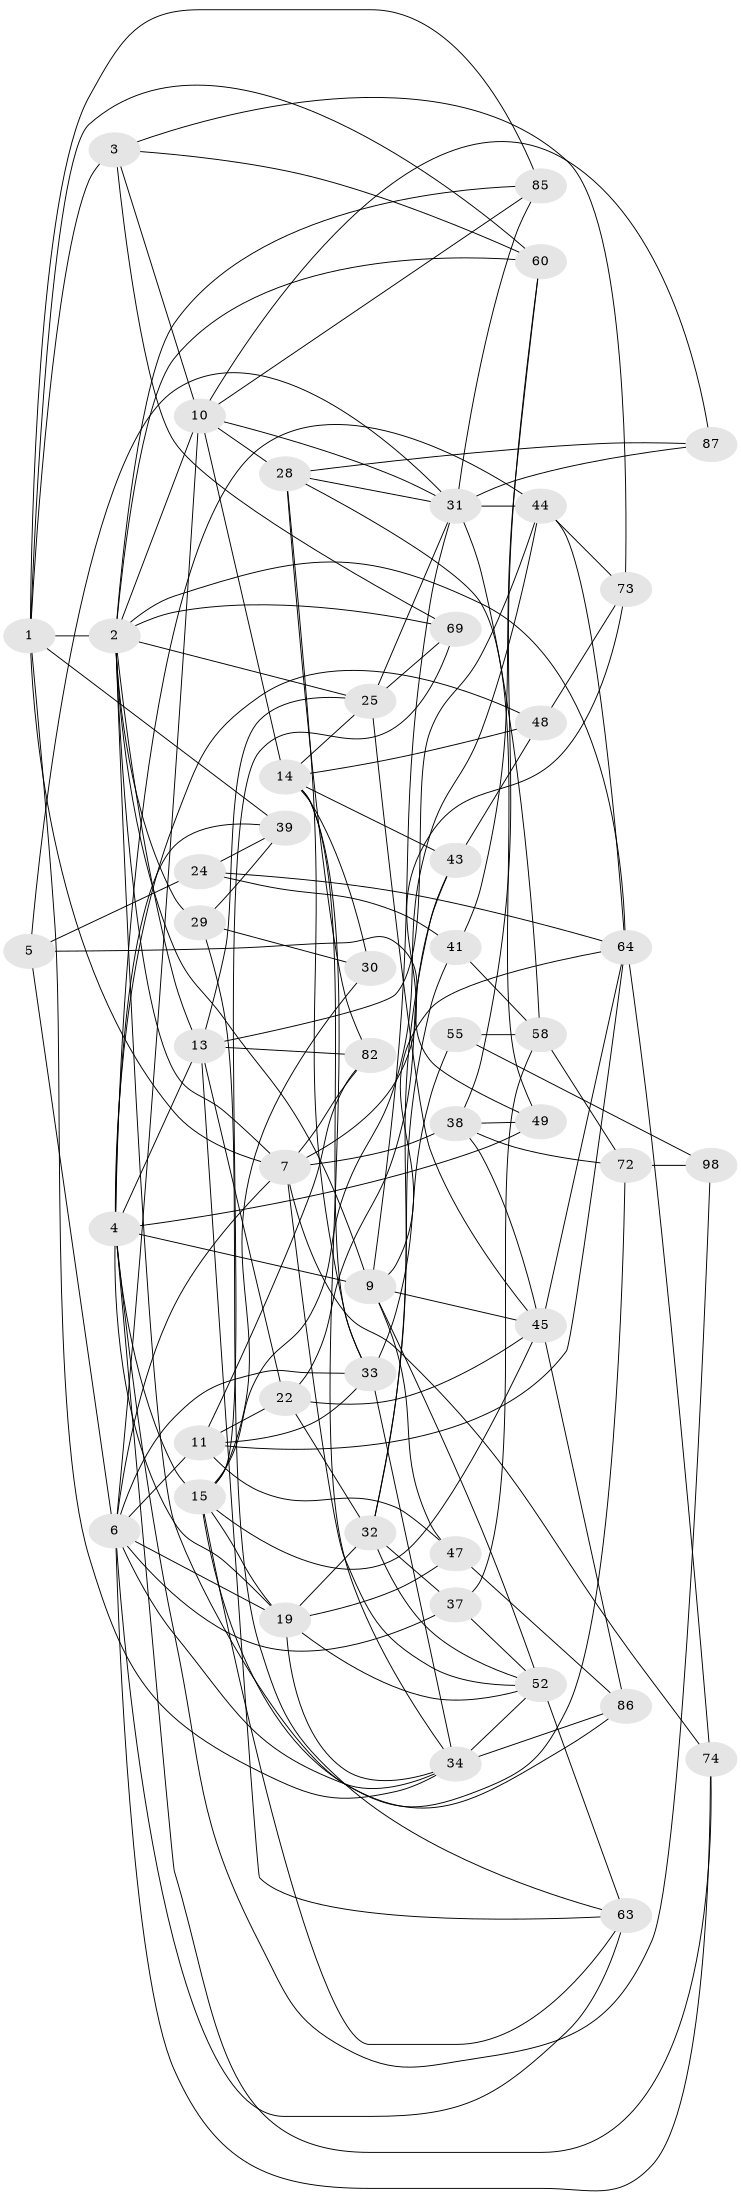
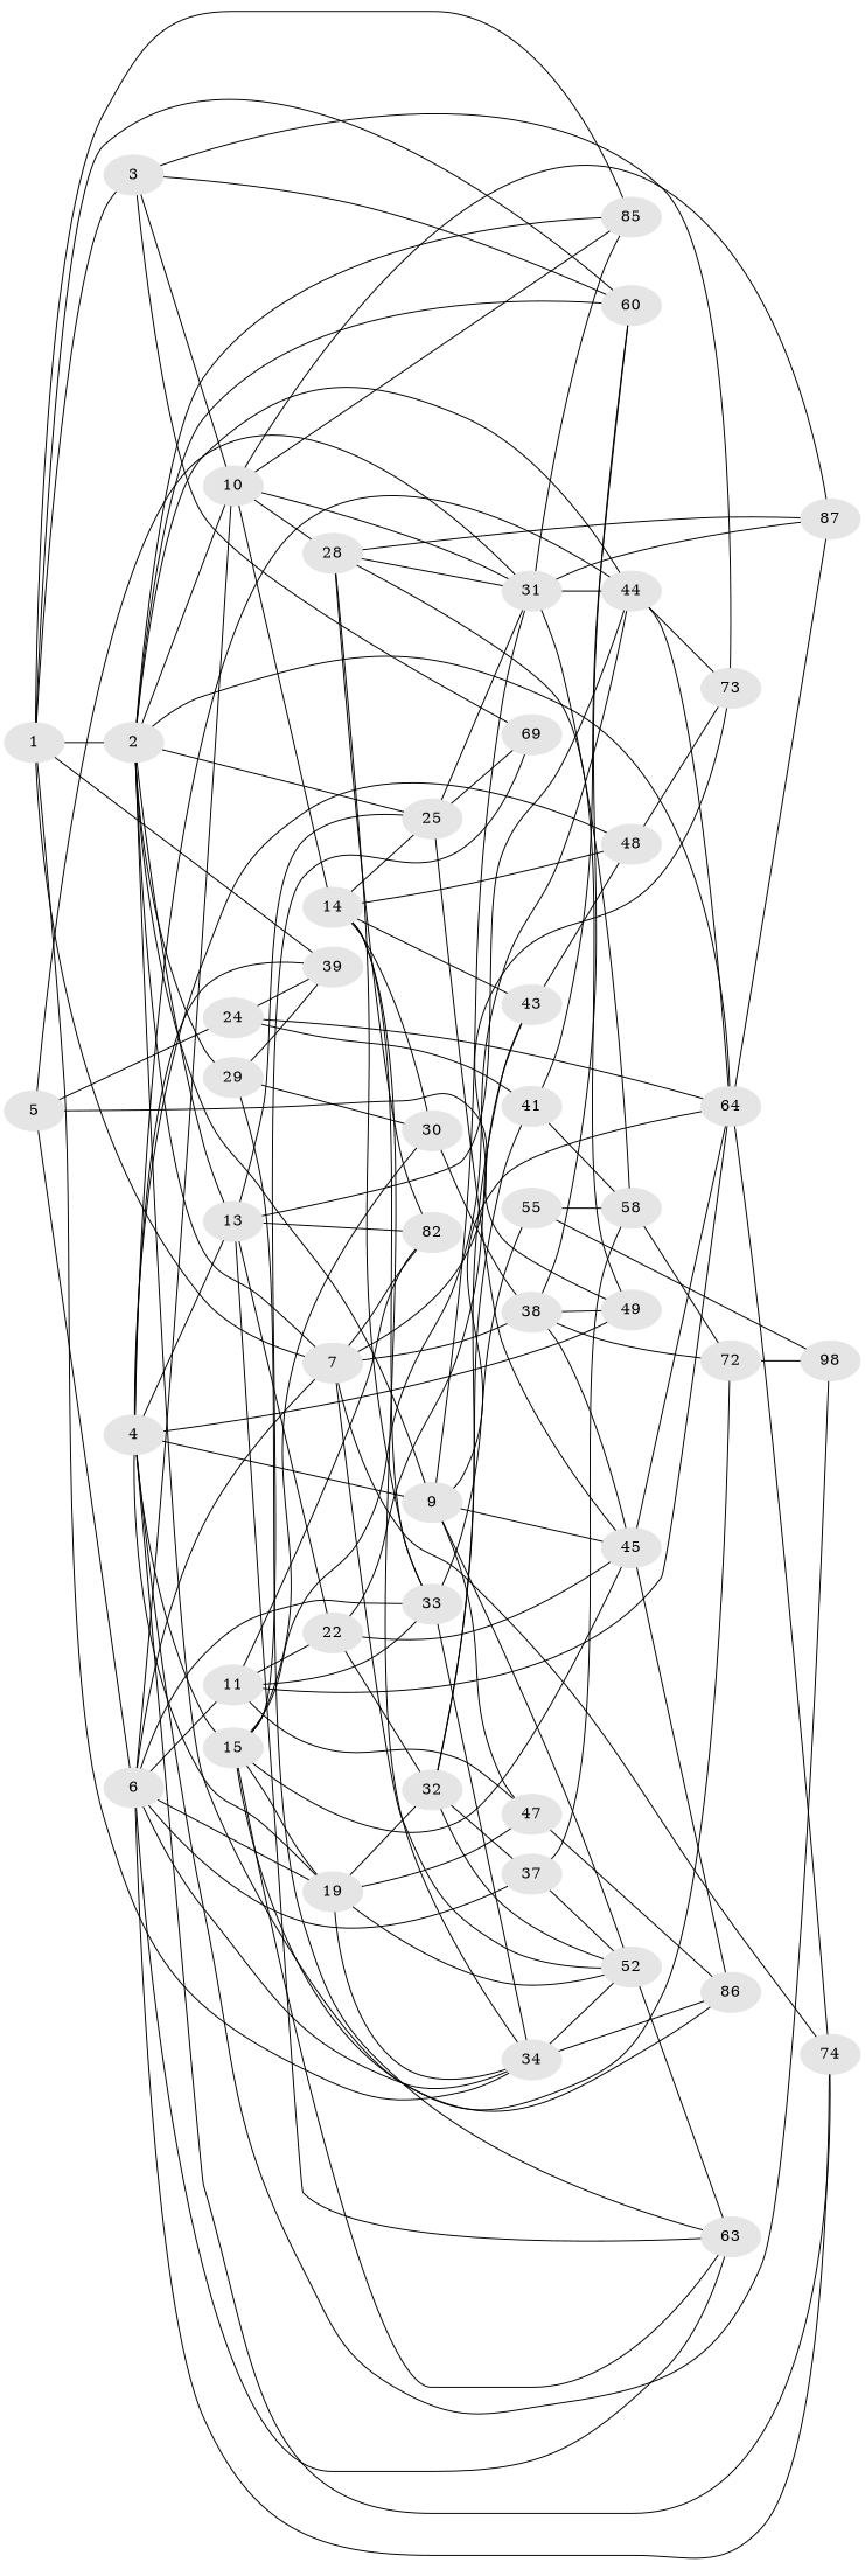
  graph {
    rankdir=LR
    node [color=gray90 style=filled]
    1 [super="+94+36"]
    2 [super="+35+8"]
    3 [super="+51"]
    7 [super="+27"]
    34 [super="+46"]
    39
    60 [super="+81"]
    85
    9 [super="+100+89"]
    10 [super="+12"]
    13 [super="+18+40+17"]
    25 [super="+59"]
    29
    64 [super="+97+88"]
    69
    86
    73
    74
    38 [super="+83"]
    52 [super="+53"]
    82
    58 [super="+95"]
    72
    31 [super="+77+56"]
    45 [super="+76"]
    47
    14 [super="+78+57"]
    28 [super="+84"]
    87
    44 [super="+54"]
    22 [super="+26"]
    63
    30
    55
    98
    4 [super="+42+16"]
    15 [super="+96+21"]
    19 [super="+101+92"]
    48
    49
    32 [super="+91"]
    6 [super="+50+20+67"]
    11 [super="+99"]
    33 [super="+75"]
    37
    5
    24
    41
    43
    1 -- 2
    1 -- 3
    1 -- 7
    1 -- 34
    1 -- 39
    1 -- 60
    1 -- 85
    2 -- 7
    2 -- 60
    2 -- 85
    2 -- 9
    2 -- 10
    2 -- 13
    2 -- 25
    2 -- 29
    2 -- 64
-   2 -- 69
+   2 -- 44
    2 -- 86
    3 -- 60
    3 -- 10
    3 -- 69
    3 -- 73
    7 -- 73
    7 -- 74
    7 -- 38
    7 -- 52
    7 -- 82
    34 -- 86
    34 -- 52
    9 -- 64
    9 -- 52
    9 -- 31 [weight=2]
    9 -- 45
    9 -- 47
    10 -- 85
    10 -- 31
    10 -- 14
    10 -- 28
    10 -- 87
    13 -- 25
    13 -- 82
    13 -- 44
    13 -- 22
    13 -- 63
    25 -- 69
    25 -- 31
    25 -- 45
    29 -- 39
    29 -- 63
    29 -- 30
    64 -- 74
+   64 -- 87
    38 -- 60
    38 -- 72
    38 -- 45
    38 -- 49
    52 -- 63
    58 -- 72
    72 -- 98
    31 -- 85
    31 -- 58
    31 -- 87
    31 -- 44
    45 -- 64
    45 -- 86
    47 -- 86
    14 -- 34 [weight=2]
    14 -- 25
    14 -- 30
    14 -- 48
    14 -- 33
    14 -- 43
    28 -- 82
    28 -- 31
    28 -- 87
    28 -- 49
    28 -- 33
    44 -- 64
    44 -- 73
    22 -- 45 [weight=2]
    22 -- 32
    22 -- 43
+   30 -- 38
    55 -- 58
    55 -- 98
    4 -- 39
    4 -- 9
    4 -- 13
    4 -- 74
    4 -- 44
    4 -- 98
    4 -- 15
    4 -- 19
    4 -- 48
    4 -- 49
    15 -- 69
    15 -- 72
    15 -- 45
    15 -- 44
    15 -- 63
    15 -- 30
    15 -- 19
    19 -- 34
    19 -- 52
    19 -- 47
    19 -- 32
    48 -- 73
    32 -- 52
    32 -- 37
    32 -- 41
    32 -- 43
    6 -- 7
    6 -- 34
    6 -- 10
    6 -- 74
    6 -- 63
    6 -- 19
    6 -- 11
    6 -- 33
    6 -- 37
    11 -- 64
    11 -- 82
    11 -- 47
    11 -- 22
    11 -- 33
    33 -- 34
    33 -- 55
    37 -- 52
    37 -- 58
    5 -- 31
    5 -- 49
    5 -- 6
    5 -- 24
    24 -- 39
    24 -- 64
    24 -- 41
    41 -- 60
    41 -- 58
    43 -- 48
  }
